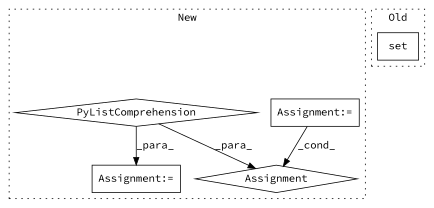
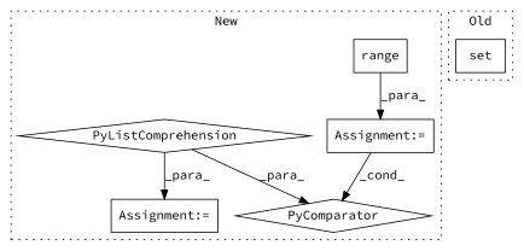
  digraph {
    fontname="Source Code Pro"
    node [a=32 fontname="Source Code Pro" l=41 s=23668 shape=box]
    edge [fontname="Source Code Pro"]
+   n1 [l="6,1" label=range s="23675,23699"]
    n2 [a=7 l=12 label="Assignment:=" s=23565]
    n3 [a=7 label="Assignment:="]
    n4 [a=109 l=140 label=PyListComprehension s=23577 shape=diamond]
-   n5 [a=113 label=Assignment shape=diamond]
+   n5 [a=113 label=PyComparator shape=diamond]
    n6 [l="4,1" label=set s="20519,20524"]
    subgraph cluster_1 {
      label=New
      style=dotted
+     n1
      n2
      n3
      n4
      n5
    }
    subgraph cluster_2 {
      label=Old
      style=dotted
      n6
    }
+   n1 -> n3 [label=_para_]
    n3 -> n5 [label=_cond_]
    n4 -> n2 [label=_para_]
    n4 -> n5 [label=_para_]
  }
